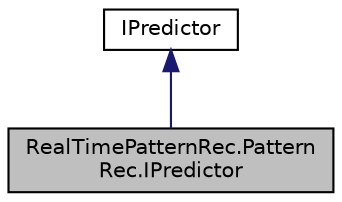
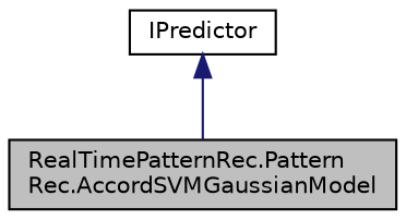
  digraph {
    node [color=black fontname=Helvetica fontsize=10 shape=record style=filled]
-   n1 [fillcolor=grey75 fontcolor=black height=0.2 label="RealTimePatternRec.Pattern\lRec.IPredictor" width=0.4]
+   n1 [fillcolor=grey75 fontcolor=black height=0.2 label="RealTimePatternRec.Pattern\lRec.AccordSVMGaussianModel" width=0.4]
    n2 [fillcolor=white height=0.2 label=IPredictor width=0.4]
    n2 -> n1 [color=midnightblue dir=back fontname=Helvetica fontsize=10 labelfontname=Helvetica labelfontsize=10 style=solid]
  }
